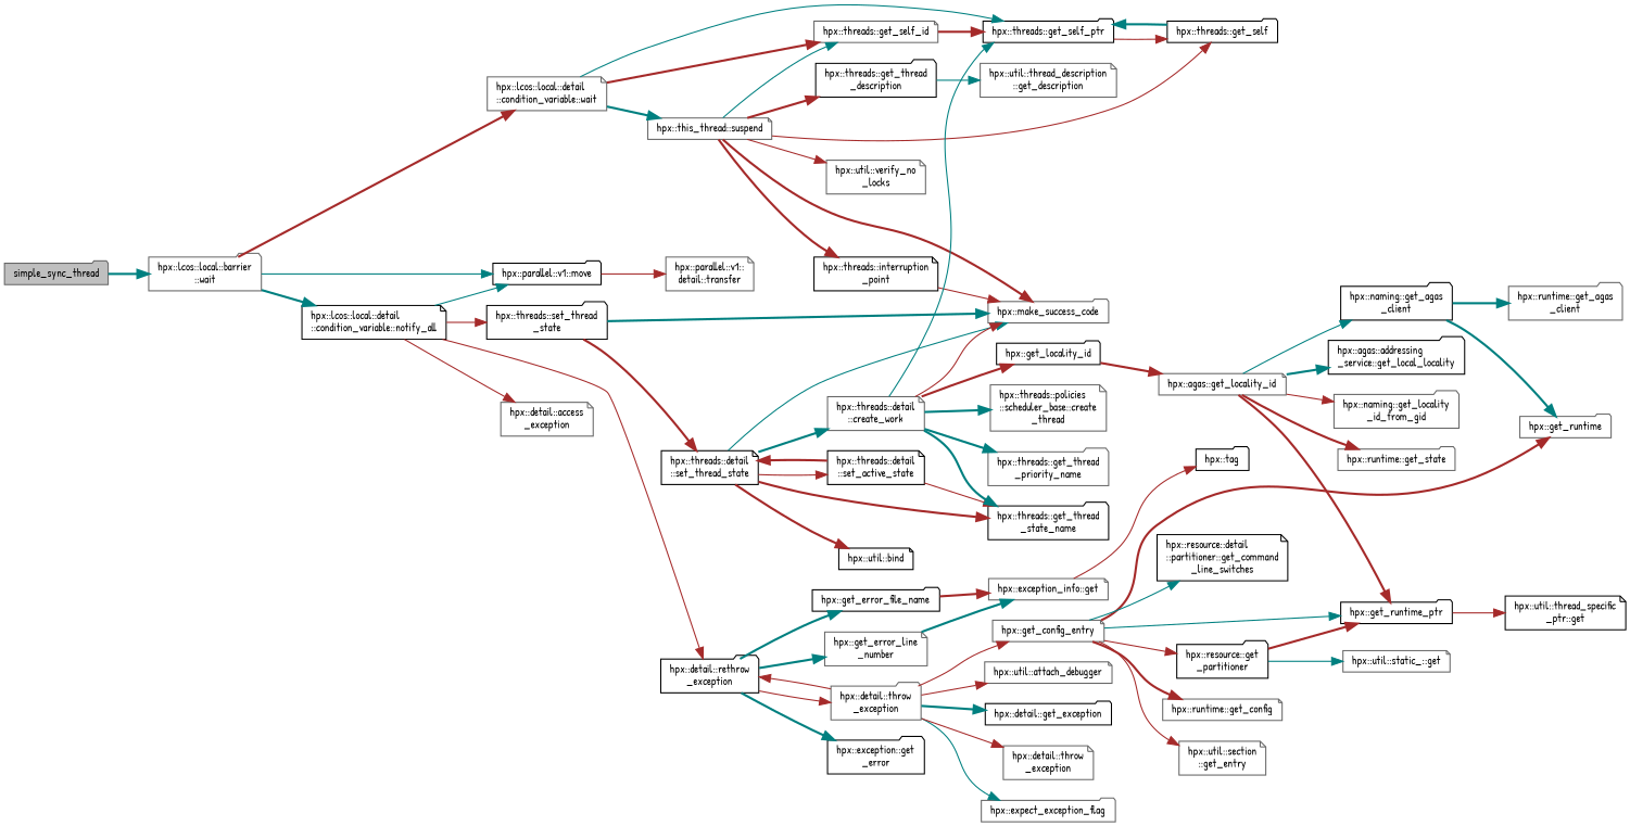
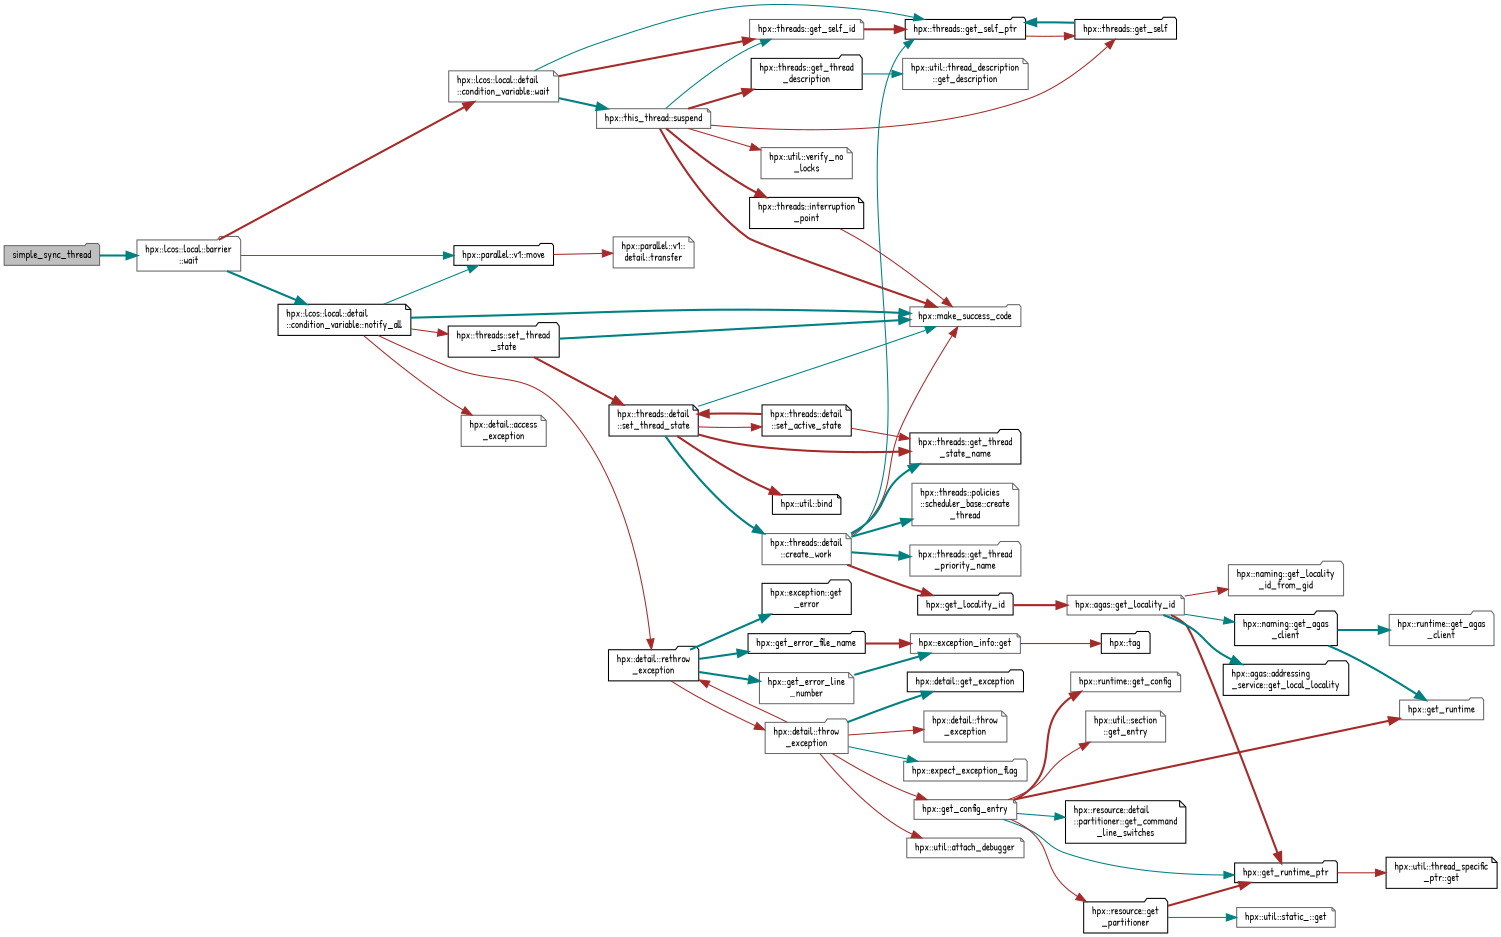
  digraph {
    fontname="Patrick Hand"
    rankdir=LR
    node [color=gray40 fillcolor=white fontname="Patrick Hand" fontsize=10 shape=folder style=filled]
    edge [color=brown fontname="Patrick Hand" fontsize=10 labelfontname=Helvetica labelfontsize=10 style=bold]
    n1 [fillcolor=grey75 fontcolor=black height=0.2 label=simple_sync_thread width=0.4]
    n2 [height=0.2 label="hpx::lcos::local::barrier\l::wait" width=0.4]
    n3 [height=0.2 label="hpx::lcos::local::detail\l::condition_variable::wait" shape=note width=0.4]
    n4 [color=black height=0.2 label="hpx::lcos::local::detail\l::condition_variable::notify_all" shape=note width=0.4]
    n5 [color=black height=0.2 label="hpx::parallel::v1::move" width=0.4]
    n6 [color=black height=0.2 label="hpx::threads::get_self_ptr" width=0.4]
    n7 [height=0.2 label="hpx::threads::get_self_id" shape=note width=0.4]
    n8 [height=0.2 label="hpx::this_thread::suspend" shape=note width=0.4]
    n9 [height=0.2 label="hpx::make_success_code" width=0.4]
    n10 [color=black height=0.2 label="hpx::threads::set_thread\l_state" width=0.4]
    n11 [color=black height=0.2 label="hpx::detail::rethrow\l_exception" width=0.4]
    n12 [height=0.2 label="hpx::detail::access\l_exception" shape=note width=0.4]
    n13 [height=0.2 label="hpx::parallel::v1::\ldetail::transfer" shape=note width=0.4]
    n14 [color=black height=0.2 label="hpx::threads::get_self" width=0.4]
    n15 [color=black height=0.2 label="hpx::threads::interruption\l_point" shape=note width=0.4]
    n16 [height=0.2 label="hpx::util::verify_no\l_locks" shape=note width=0.4]
    n17 [color=black height=0.2 label="hpx::threads::get_thread\l_description" width=0.4]
    n18 [height=0.2 label="hpx::util::thread_description\l::get_description" shape=note width=0.4]
    n19 [color=black height=0.2 label="hpx::threads::detail\l::set_thread_state" shape=note width=0.4]
    n20 [height=0.2 label="hpx::detail::throw\l_exception" width=0.4]
    n21 [color=black height=0.2 label="hpx::exception::get\l_error" width=0.4]
    n22 [color=black height=0.2 label="hpx::get_error_file_name" width=0.4]
    n23 [height=0.2 label="hpx::get_error_line\l_number" shape=note width=0.4]
    n24 [color=black height=0.2 label="hpx::threads::get_thread\l_state_name" width=0.4]
    n25 [color=black height=0.2 label="hpx::util::bind" shape=note width=0.4]
    n26 [color=black height=0.2 label="hpx::threads::detail\l::set_active_state" shape=note width=0.4]
    n27 [height=0.2 label="hpx::threads::detail\l::create_work" shape=note width=0.4]
    n28 [height=0.2 label="hpx::threads::get_thread\l_priority_name" width=0.4]
    n29 [color=black height=0.2 label="hpx::get_locality_id" width=0.4]
    n30 [height=0.2 label="hpx::threads::policies\l::scheduler_base::create\l_thread" shape=note width=0.4]
    n31 [height=0.2 label="hpx::agas::get_locality_id" shape=note width=0.4]
    n32 [color=black height=0.2 label="hpx::get_runtime_ptr" width=0.4]
-   n33 [height=0.2 label="hpx::runtime::get_state" width=0.4]
    n34 [color=black height=0.2 label="hpx::naming::get_agas\l_client" width=0.4]
    n35 [color=black height=0.2 label="hpx::agas::addressing\l_service::get_local_locality" width=0.4]
    n36 [height=0.2 label="hpx::naming::get_locality\l_id_from_gid" width=0.4]
    n37 [color=black height=0.2 label="hpx::util::thread_specific\l_ptr::get" shape=note width=0.4]
    n38 [height=0.2 label="hpx::get_runtime" width=0.4]
    n39 [height=0.2 label="hpx::runtime::get_agas\l_client" width=0.4]
    n40 [height=0.2 label="hpx::expect_exception_flag" width=0.4]
    n41 [height=0.2 label="hpx::get_config_entry" shape=note width=0.4]
    n42 [height=0.2 label="hpx::util::attach_debugger" shape=note width=0.4]
    n43 [color=black height=0.2 label="hpx::detail::get_exception" width=0.4]
    n44 [height=0.2 label="hpx::detail::throw\l_exception" shape=note width=0.4]
    n45 [height=0.2 label="hpx::exception_info::get" shape=note width=0.4]
    n46 [height=0.2 label="hpx::runtime::get_config" shape=note width=0.4]
    n47 [height=0.2 label="hpx::util::section\l::get_entry" shape=note width=0.4]
    n48 [color=black height=0.2 label="hpx::resource::get\l_partitioner" width=0.4]
    n49 [color=black height=0.2 label="hpx::resource::detail\l::partitioner::get_command\l_line_switches" shape=note width=0.4]
    n50 [height=0.2 label="hpx::util::static_::get" shape=note width=0.4]
    n51 [color=black height=0.2 label="hpx::tag" width=0.4]
    n1 -> n2 [color=teal]
    n2 -> n3
    n2 -> n4 [color=teal]
    n2 -> n5 [color=teal style=solid]
    n3 -> n6 [color=teal style=solid]
    n3 -> n7
    n3 -> n8 [color=teal]
    n4 -> n5 [color=teal style=solid]
+   n4 -> n9 [color=teal]
    n4 -> n10 [style=solid]
    n4 -> n11 [style=solid]
    n4 -> n12 [style=solid]
    n5 -> n13 [style=solid]
    n6 -> n14 [style=solid]
    n7 -> n6
    n8 -> n7 [color=teal style=solid]
    n8 -> n9
    n8 -> n14 [style=solid]
    n8 -> n15
    n8 -> n16 [style=solid]
    n8 -> n17
    n10 -> n9 [color=teal]
    n10 -> n19
    n11 -> n20 [style=solid]
    n11 -> n21 [color=teal]
    n11 -> n22 [color=teal]
    n11 -> n23 [color=teal]
    n14 -> n6 [color=teal]
    n15 -> n9 [style=solid]
    n17 -> n18 [color=teal style=solid]
    n19 -> n9 [color=teal style=solid]
    n19 -> n24
    n19 -> n25
    n19 -> n26 [style=solid]
    n19 -> n27 [color=teal]
    n20 -> n11 [style=solid]
    n20 -> n40 [color=teal style=solid]
    n20 -> n41 [style=solid]
    n20 -> n42 [style=solid]
    n20 -> n43 [color=teal]
    n20 -> n44 [style=solid]
    n22 -> n45
    n23 -> n45 [color=teal]
    n26 -> n19
    n26 -> n24 [style=solid]
    n27 -> n6 [color=teal style=solid]
    n27 -> n9 [style=solid]
    n27 -> n24 [color=teal]
    n27 -> n28 [color=teal]
    n27 -> n29
    n27 -> n30 [color=teal]
    n29 -> n31
    n31 -> n32
-   n31 -> n33
    n31 -> n34 [color=teal style=solid]
    n31 -> n35 [color=teal]
    n31 -> n36 [style=solid]
    n32 -> n37 [style=solid]
    n34 -> n38 [color=teal]
    n34 -> n39 [color=teal]
    n41 -> n32 [color=teal style=solid]
    n41 -> n38
    n41 -> n46
    n41 -> n47 [style=solid]
    n41 -> n48 [style=solid]
    n41 -> n49 [color=teal style=solid]
    n45 -> n51 [style=solid]
    n48 -> n32
    n48 -> n50 [color=teal style=solid]
  }
